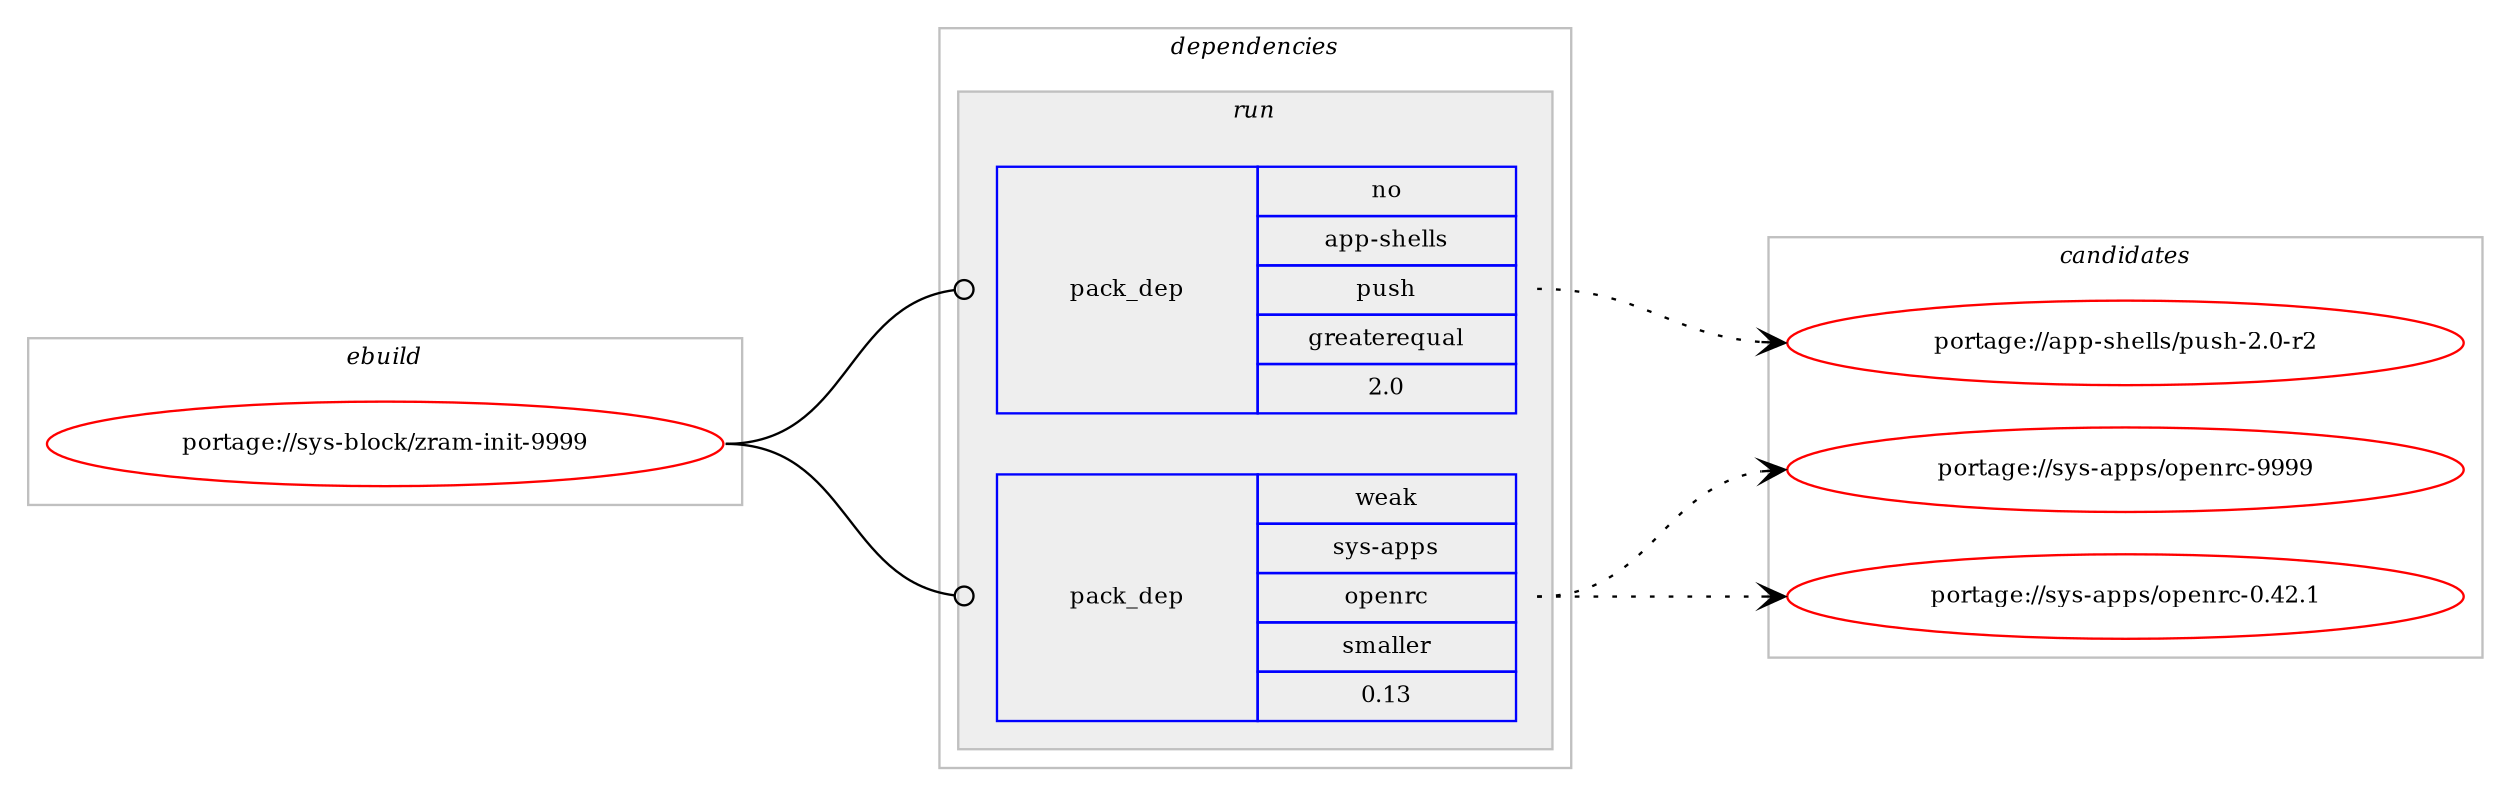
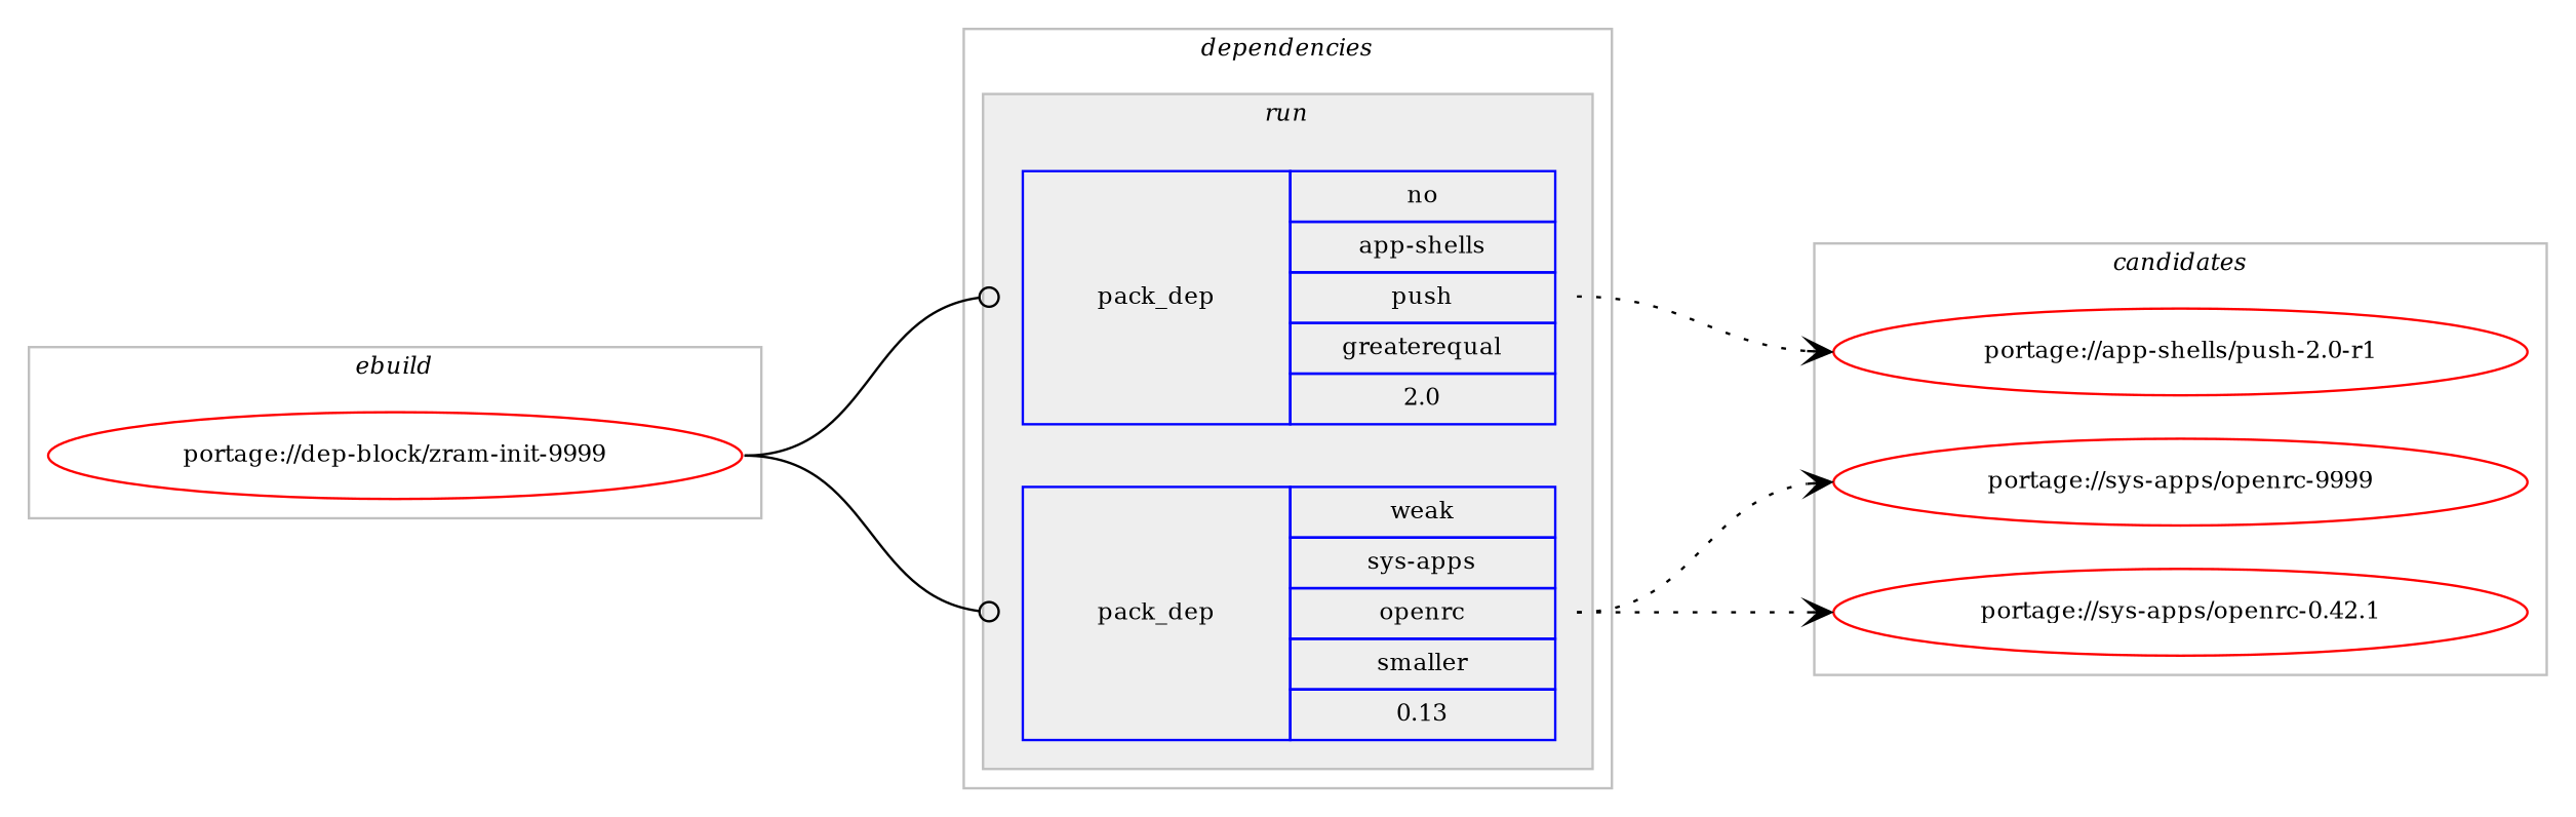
  digraph {
    compound=true
    concentrate=true
    fontname="DejaVu Serif"
    fontsize=10
    newrank=true
    rankdir=LR
    ranksep=1.5
    node [color=red fontname="DejaVu Serif" fontsize=10]
    edge [arrowhead=vee fontname="DejaVu Serif" headport=w style=dotted tailport=e weight=100]
-   n1 [label="portage://sys-block/zram-init-9999" width=4]
+   n1 [label="portage://dep-block/zram-init-9999" width=4]
    n2 [color=blue label=<<TABLE BORDER="0" CELLBORDER="1" CELLSPACING="0" CELLPADDING="4" WIDTH="220"><TR><TD ROWSPAN="6" CELLPADDING="30">pack_dep</TD></TR><TR><TD WIDTH="110">no</TD></TR><TR><TD>app-shells</TD></TR><TR><TD>push</TD></TR><TR><TD>greaterequal</TD></TR><TR><TD>2.0</TD></TR></TABLE>> shape=none]
    n3 [color=blue label=<<TABLE BORDER="0" CELLBORDER="1" CELLSPACING="0" CELLPADDING="4" WIDTH="220"><TR><TD ROWSPAN="6" CELLPADDING="30">pack_dep</TD></TR><TR><TD WIDTH="110">weak</TD></TR><TR><TD>sys-apps</TD></TR><TR><TD>openrc</TD></TR><TR><TD>smaller</TD></TR><TR><TD>0.13</TD></TR></TABLE>> shape=none]
-   n4 [label="portage://app-shells/push-2.0-r2" width=4]
+   n4 [label="portage://app-shells/push-2.0-r1" width=4]
    n5 [label="portage://sys-apps/openrc-9999" width=4]
    n6 [label="portage://sys-apps/openrc-0.42.1" width=4]
    subgraph cluster_1 {
      color=gray
      label=<<i>ebuild</i>>
      rank=same
      n1
    }
    subgraph cluster_2 {
      color=gray
      label=<<i>dependencies</i>>
      subgraph cluster_3 {
        color=gray
        fillcolor="#eeeeee"
        label=<<i>compile</i>>
        style=filled
      }
      subgraph cluster_4 {
        color=gray
        fillcolor="#eeeeee"
        label=<<i>compile and run</i>>
        style=filled
      }
      subgraph cluster_5 {
        color=gray
        fillcolor="#eeeeee"
        label=<<i>run</i>>
        style=filled
        subgraph sub_6 {
          color=gray
          fillcolor="#eeeeee"
          label=<<i>run</i>>
          style=filled
          n2
        }
        subgraph sub_7 {
          color=gray
          fillcolor="#eeeeee"
          label=<<i>run</i>>
          style=filled
          n3
        }
      }
    }
    subgraph cluster_8 {
      color=gray
      label=<<i>candidates</i>>
      rank=same
      subgraph sub_9 {
        color=black
        label=<<i>candidates</i>>
        nodesep=1
        rank=same
        n4
      }
      subgraph sub_10 {
        color=black
        label=<<i>candidates</i>>
        nodesep=1
        rank=same
        n5
        n6
      }
    }
    n1 -> n2 [arrowhead=odot style=solid weight=20]
    n1 -> n3 [arrowhead=odot style=solid weight=20]
    n2 -> n4
    n3 -> n5
    n3 -> n6
  }
